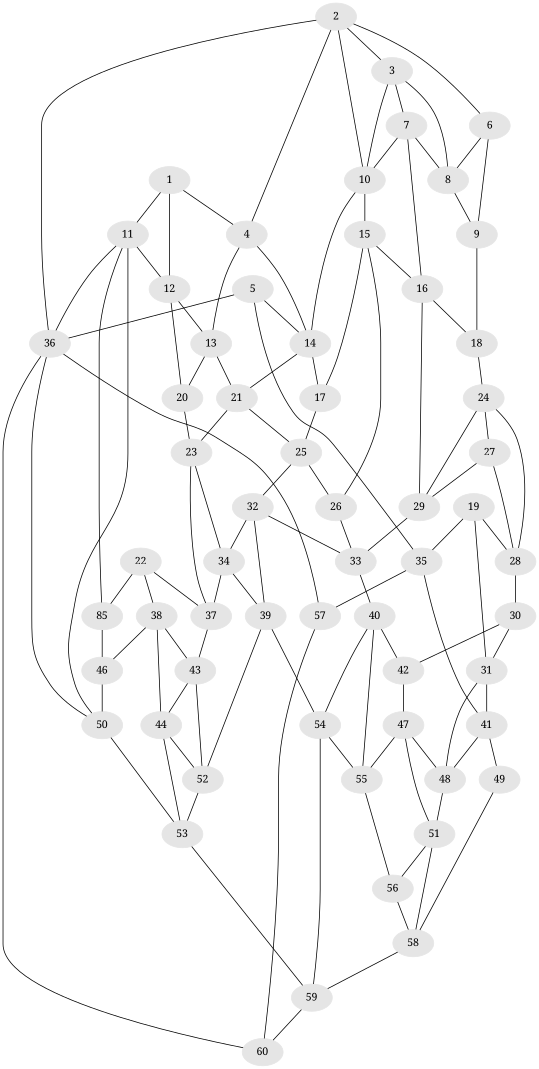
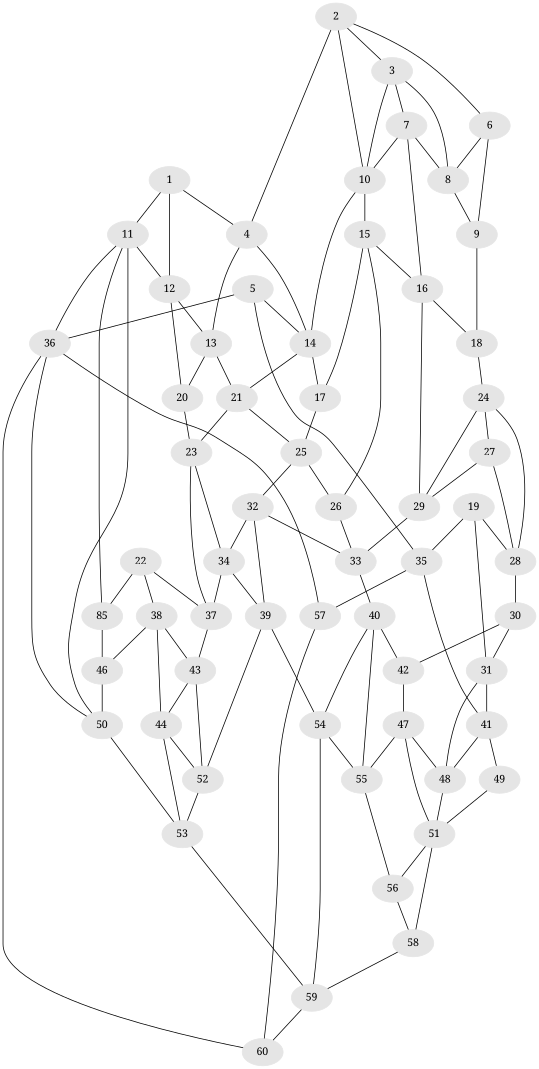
  graph {
    fontname="Noto Serif"
    node [color=gray90 fontname="Noto Serif" style=filled]
    edge [fontname="Noto Serif" weight=1.0]
    1
    4
    11
    12
    13
    14
    36
    n8 [label=85]
    50
    20
    2
    3
    6
    10
    7
    8
    9
    15
    57
    60
    16
    21
    17
    5
    35
    18
    41
    29
    24
    26
    46
    53
    23
    25
    33
    32
    28
    27
    19
    31
    30
    48
    37
    34
    22
    38
    43
    44
    39
    40
    42
    47
    49
    51
    52
    54
    55
    59
    56
    58
    1 -- 4
    1 -- 11
    1 -- 12
    4 -- 13
    4 -- 14
    11 -- 12
    11 -- 36
    11 -- n8
    11 -- 50
    12 -- 13
    12 -- 20
    13 -- 20
    13 -- 21
    14 -- 21
    14 -- 17
    36 -- 50
    36 -- 57
    36 -- 60
    n8 -- 46 [weight=2.0]
    50 -- 53
    20 -- 23
    2 -- 4
-   2 -- 36
    2 -- 3
    2 -- 6
    2 -- 10
    3 -- 10
    3 -- 7
    3 -- 8
    6 -- 8
    6 -- 9
    10 -- 14
    10 -- 15
    7 -- 10
    7 -- 8
    7 -- 16
    8 -- 9
    9 -- 18
    15 -- 16
    15 -- 17
    15 -- 26
    57 -- 60
    16 -- 18
    16 -- 29
    21 -- 23
    21 -- 25
    17 -- 25
    5 -- 14
    5 -- 36
    5 -- 35
    35 -- 57
    35 -- 41
    18 -- 24
    41 -- 48
    41 -- 49
    29 -- 33
    24 -- 29
    24 -- 28
    24 -- 27
    26 -- 33
    46 -- 50 [weight=2.0]
    53 -- 59
    23 -- 37
    23 -- 34
    25 -- 26
    25 -- 32
    33 -- 40
    32 -- 33
    32 -- 34
    32 -- 39
    28 -- 30
    27 -- 29
    27 -- 28
    19 -- 35
    19 -- 28
    19 -- 31
    31 -- 41
    31 -- 48
    30 -- 31
    30 -- 42
    48 -- 51
    37 -- 43
    34 -- 37
    34 -- 39
    22 -- n8
    22 -- 37
    22 -- 38
    38 -- 46
    38 -- 43
    38 -- 44
    43 -- 44
    43 -- 52
    44 -- 53
    44 -- 52
    39 -- 52
    39 -- 54
    40 -- 42
    40 -- 54
    40 -- 55
    42 -- 47 [weight=2.0]
    47 -- 48 [weight=2.0]
    47 -- 51
    47 -- 55
-   49 -- 58
+   49 -- 51
    51 -- 56
    51 -- 58
    52 -- 53
    54 -- 55
    54 -- 59
    55 -- 56
    59 -- 60
    56 -- 58
    58 -- 59
  }
